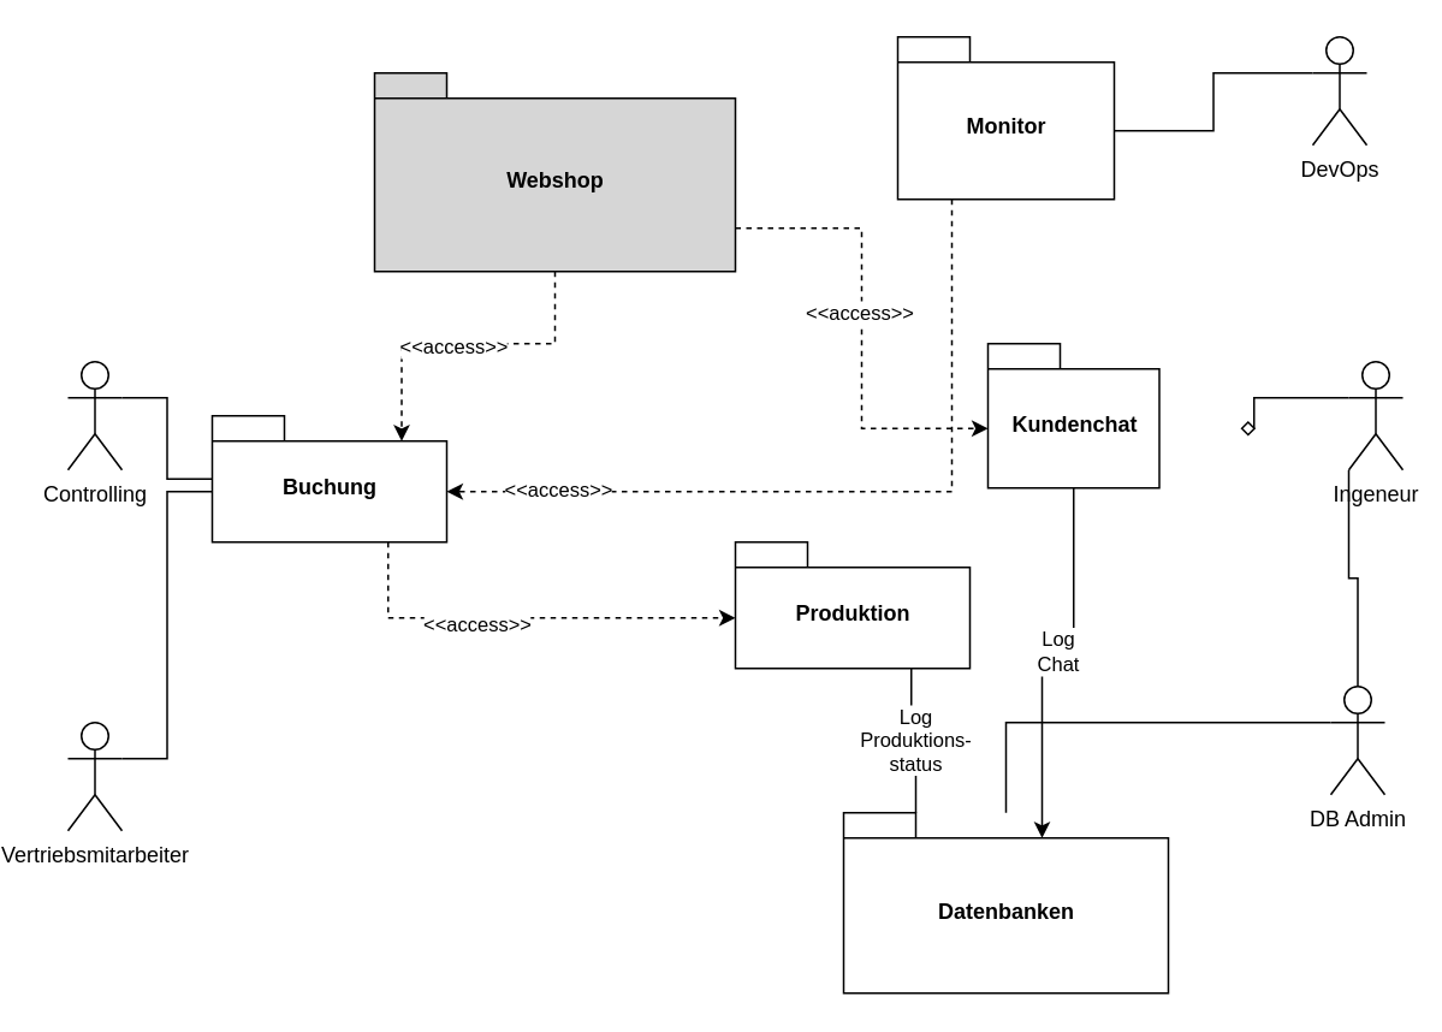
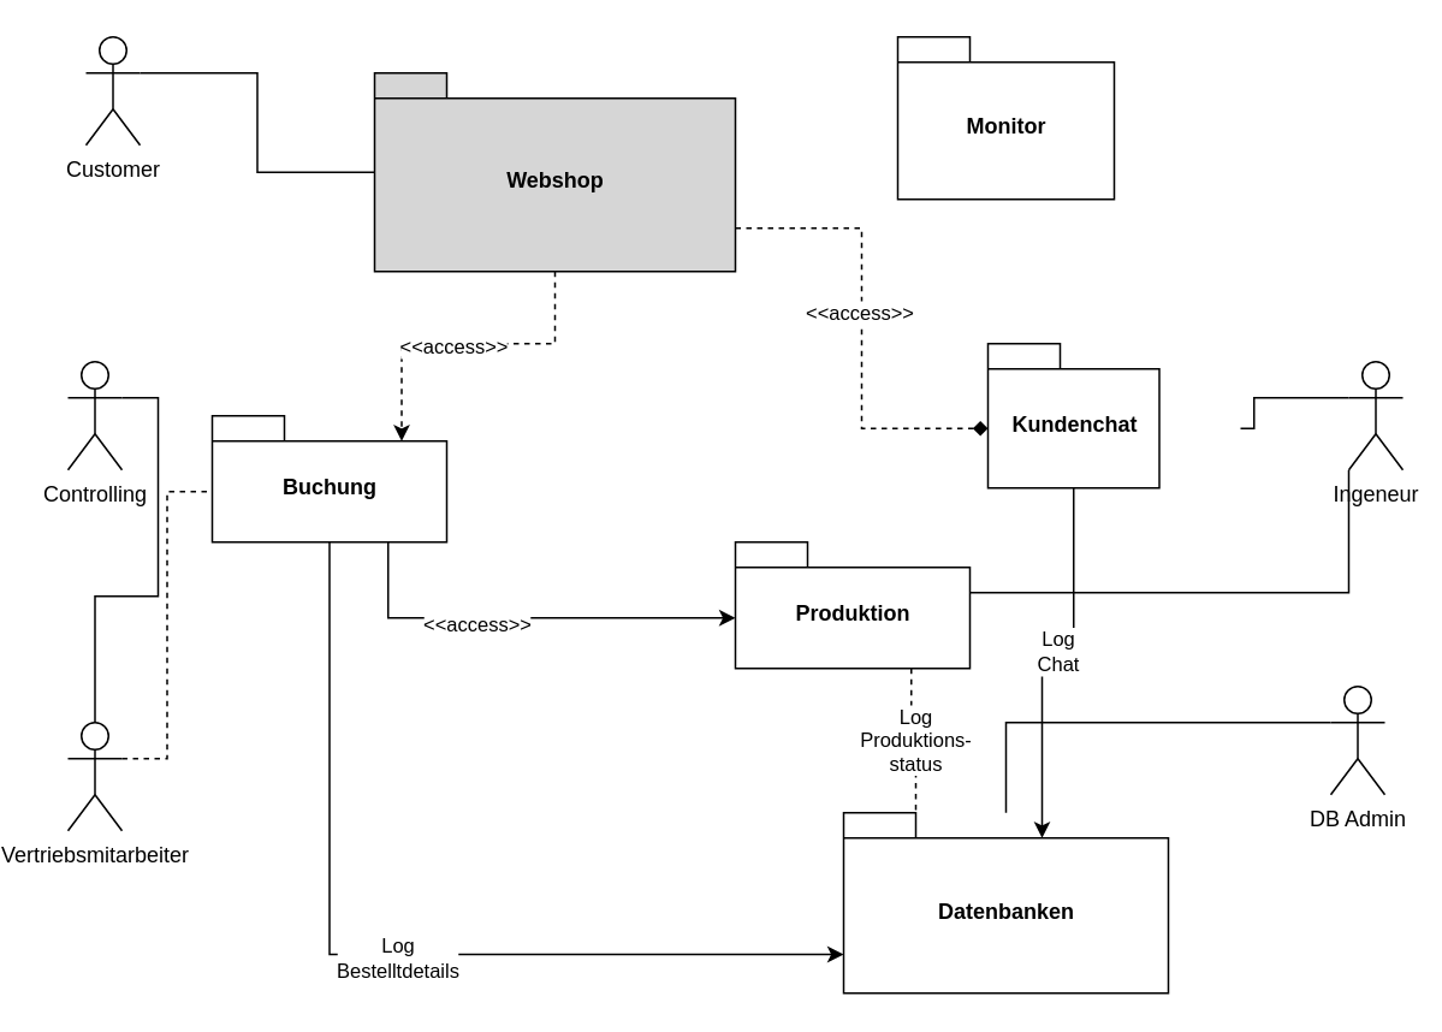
  <mxCell id="0" />
  <mxCell id="1" parent="0" />
- <mxCell id="4" style="edgeStyle=orthogonalEdgeStyle;rounded=0;orthogonalLoop=1;jettySize=auto;html=1;exitX=0;exitY=0.333;exitDx=0;exitDy=0;exitPerimeter=0;entryX=0;entryY=0;entryDx=120;entryDy=52;entryPerimeter=0;endArrow=none;endFill=0;" edge="1" parent="1" source="5" target="20"><mxGeometry relative="1" as="geometry" /></mxCell>
- <mxCell id="5" value="DevOps" style="shape=umlActor;verticalLabelPosition=bottom;verticalAlign=top;html=1;outlineConnect=0;" vertex="1" parent="1"><mxGeometry x="710" y="20" width="30" height="60" as="geometry" /></mxCell>
- <mxCell id="6" style="edgeStyle=orthogonalEdgeStyle;rounded=0;orthogonalLoop=1;jettySize=auto;html=1;exitX=0;exitY=0.333;exitDx=0;exitDy=0;exitPerimeter=0;entryX=0;entryY=0;entryDx=140;entryDy=47;entryPerimeter=0;endArrow=diamond;endFill=0;" edge="1" parent="1" source="8" target="24"><mxGeometry relative="1" as="geometry" /></mxCell>
- <mxCell id="7" style="edgeStyle=orthogonalEdgeStyle;rounded=0;orthogonalLoop=1;jettySize=auto;html=1;exitX=0;exitY=1;exitDx=0;exitDy=0;exitPerimeter=0;endArrow=none;endFill=0;" edge="1" parent="1" source="8" target="10"><mxGeometry relative="1" as="geometry" /></mxCell>
+ <mxCell id="2" style="edgeStyle=orthogonalEdgeStyle;rounded=0;orthogonalLoop=1;jettySize=auto;html=1;exitX=1;exitY=0.333;exitDx=0;exitDy=0;exitPerimeter=0;endArrow=none;endFill=0;" edge="1" parent="1" source="3" target="17"><mxGeometry relative="1" as="geometry" /></mxCell>
+ <mxCell id="3" value="Customer" style="shape=umlActor;verticalLabelPosition=bottom;verticalAlign=top;html=1;outlineConnect=0;" vertex="1" parent="1"><mxGeometry x="30" y="20" width="30" height="60" as="geometry" /></mxCell>
+ <mxCell id="6" style="edgeStyle=orthogonalEdgeStyle;rounded=0;orthogonalLoop=1;jettySize=auto;html=1;exitX=0;exitY=0.333;exitDx=0;exitDy=0;exitPerimeter=0;entryX=0;entryY=0;entryDx=140;entryDy=47;entryPerimeter=0;endArrow=none;endFill=0;" edge="1" parent="1" source="8" target="24"><mxGeometry relative="1" as="geometry" /></mxCell>
+ <mxCell id="7" style="edgeStyle=orthogonalEdgeStyle;rounded=0;orthogonalLoop=1;jettySize=auto;html=1;exitX=0;exitY=1;exitDx=0;exitDy=0;exitPerimeter=0;entryX=0;entryY=0;entryDx=130;entryDy=28;entryPerimeter=0;endArrow=none;endFill=0;" edge="1" parent="1" source="8" target="34"><mxGeometry relative="1" as="geometry" /></mxCell>
  <mxCell id="8" value="Ingeneur" style="shape=umlActor;verticalLabelPosition=bottom;verticalAlign=top;html=1;outlineConnect=0;" vertex="1" parent="1"><mxGeometry x="730" y="200" width="30" height="60" as="geometry" /></mxCell>
  <mxCell id="9" style="edgeStyle=orthogonalEdgeStyle;rounded=0;orthogonalLoop=1;jettySize=auto;html=1;exitX=0;exitY=0.333;exitDx=0;exitDy=0;exitPerimeter=0;endArrow=none;endFill=0;" edge="1" parent="1" source="10" target="21"><mxGeometry relative="1" as="geometry" /></mxCell>
  <mxCell id="10" value="DB Admin" style="shape=umlActor;verticalLabelPosition=bottom;verticalAlign=top;html=1;outlineConnect=0;" vertex="1" parent="1"><mxGeometry x="720" y="380" width="30" height="60" as="geometry" /></mxCell>
- <mxCell id="11" style="edgeStyle=orthogonalEdgeStyle;rounded=0;orthogonalLoop=1;jettySize=auto;html=1;exitX=1;exitY=0.333;exitDx=0;exitDy=0;exitPerimeter=0;endArrow=none;endFill=0;" edge="1" parent="1" source="12" target="29"><mxGeometry relative="1" as="geometry" /></mxCell>
+ <mxCell id="11" style="edgeStyle=orthogonalEdgeStyle;rounded=0;orthogonalLoop=1;jettySize=auto;html=1;exitX=1;exitY=0.333;exitDx=0;exitDy=0;exitPerimeter=0;endArrow=none;endFill=0;" edge="1" parent="1" source="12" target="31"><mxGeometry relative="1" as="geometry" /></mxCell>
  <mxCell id="12" value="Controlling" style="shape=umlActor;verticalLabelPosition=bottom;verticalAlign=top;html=1;outlineConnect=0;" vertex="1" parent="1"><mxGeometry x="20" y="200" width="30" height="60" as="geometry" /></mxCell>
  <mxCell id="13" style="edgeStyle=orthogonalEdgeStyle;rounded=0;orthogonalLoop=1;jettySize=auto;html=1;exitX=0.5;exitY=1;exitDx=0;exitDy=0;exitPerimeter=0;entryX=0;entryY=0;entryDx=105;entryDy=14;entryPerimeter=0;dashed=1;" edge="1" parent="1" source="17" target="29"><mxGeometry relative="1" as="geometry" /></mxCell>
  <mxCell id="14" value="&amp;lt;&amp;lt;access&amp;gt;&amp;gt;" style="edgeLabel;html=1;align=center;verticalAlign=middle;resizable=0;points=[];" vertex="1" connectable="0" parent="13"><mxGeometry x="0.085" y="1" relative="1" as="geometry"><mxPoint as="offset" /></mxGeometry></mxCell>
- <mxCell id="15" style="edgeStyle=orthogonalEdgeStyle;rounded=0;orthogonalLoop=1;jettySize=auto;html=1;exitX=0;exitY=0;exitDx=200;exitDy=86;exitPerimeter=0;entryX=0;entryY=0;entryDx=0;entryDy=47;entryPerimeter=0;dashed=1;" edge="1" parent="1" source="17" target="24"><mxGeometry relative="1" as="geometry" /></mxCell>
+ <mxCell id="15" style="edgeStyle=orthogonalEdgeStyle;rounded=0;orthogonalLoop=1;jettySize=auto;html=1;exitX=0;exitY=0;exitDx=200;exitDy=86;exitPerimeter=0;entryX=0;entryY=0;entryDx=0;entryDy=47;entryPerimeter=0;dashed=1;endArrow=diamond;" edge="1" parent="1" source="17" target="24"><mxGeometry relative="1" as="geometry" /></mxCell>
  <mxCell id="16" value="&amp;lt;&amp;lt;access&amp;gt;&amp;gt;" style="edgeLabel;html=1;align=center;verticalAlign=middle;resizable=0;points=[];" vertex="1" connectable="0" parent="15"><mxGeometry x="-0.072" y="-2" relative="1" as="geometry"><mxPoint as="offset" /></mxGeometry></mxCell>
  <mxCell id="17" value="Webshop" style="shape=folder;fontStyle=1;spacingTop=10;tabWidth=40;tabHeight=14;tabPosition=left;html=1;fillColor=#D6D6D6;" vertex="1" parent="1"><mxGeometry x="190" y="40" width="200" height="110" as="geometry" /></mxCell>
- <mxCell id="18" style="edgeStyle=orthogonalEdgeStyle;rounded=0;orthogonalLoop=1;jettySize=auto;html=1;exitX=0.25;exitY=1;exitDx=0;exitDy=0;exitPerimeter=0;entryX=0;entryY=0;entryDx=130;entryDy=42;entryPerimeter=0;dashed=1;endArrow=classic;endFill=1;" edge="1" parent="1" source="20" target="29"><mxGeometry relative="1" as="geometry" /></mxCell>
- <mxCell id="19" value="&amp;lt;&amp;lt;access&amp;gt;&amp;gt;" style="edgeLabel;html=1;align=center;verticalAlign=middle;resizable=0;points=[];" vertex="1" connectable="0" parent="18"><mxGeometry x="0.251" y="-1" relative="1" as="geometry"><mxPoint x="-105" y="-1" as="offset" /></mxGeometry></mxCell>
  <mxCell id="20" value="Monitor" style="shape=folder;fontStyle=1;spacingTop=10;tabWidth=40;tabHeight=14;tabPosition=left;html=1;" vertex="1" parent="1"><mxGeometry x="480" y="20" width="120" height="90" as="geometry" /></mxCell>
  <mxCell id="21" value="Datenbanken" style="shape=folder;fontStyle=1;spacingTop=10;tabWidth=40;tabHeight=14;tabPosition=left;html=1;" vertex="1" parent="1"><mxGeometry x="450" y="450" width="180" height="100" as="geometry" /></mxCell>
  <mxCell id="22" style="edgeStyle=orthogonalEdgeStyle;rounded=0;orthogonalLoop=1;jettySize=auto;html=1;exitX=0.5;exitY=1;exitDx=0;exitDy=0;exitPerimeter=0;entryX=0;entryY=0;entryDx=110;entryDy=14;entryPerimeter=0;" edge="1" parent="1" source="24" target="21"><mxGeometry relative="1" as="geometry" /></mxCell>
  <mxCell id="23" value="Log&lt;br&gt;Chat" style="edgeLabel;html=1;align=center;verticalAlign=middle;resizable=0;points=[];" vertex="1" connectable="0" parent="22"><mxGeometry x="-0.061" relative="1" as="geometry"><mxPoint as="offset" /></mxGeometry></mxCell>
  <mxCell id="24" value="Kundenchat" style="shape=folder;fontStyle=1;spacingTop=10;tabWidth=40;tabHeight=14;tabPosition=left;html=1;" vertex="1" parent="1"><mxGeometry x="530" y="190" width="95" height="80" as="geometry" /></mxCell>
- <mxCell id="27" style="edgeStyle=orthogonalEdgeStyle;rounded=0;orthogonalLoop=1;jettySize=auto;html=1;exitX=0.75;exitY=1;exitDx=0;exitDy=0;exitPerimeter=0;entryX=0;entryY=0;entryDx=0;entryDy=42;entryPerimeter=0;dashed=1;endArrow=classic;endFill=1;" edge="1" parent="1" source="29" target="34"><mxGeometry relative="1" as="geometry" /></mxCell>
+ <mxCell id="25" style="edgeStyle=orthogonalEdgeStyle;rounded=0;orthogonalLoop=1;jettySize=auto;html=1;exitX=0.5;exitY=1;exitDx=0;exitDy=0;exitPerimeter=0;entryX=0;entryY=0;entryDx=0;entryDy=78.5;entryPerimeter=0;" edge="1" parent="1" source="29" target="21"><mxGeometry relative="1" as="geometry" /></mxCell>
+ <mxCell id="26" value="Log&lt;br&gt;Bestelltdetails" style="edgeLabel;html=1;align=center;verticalAlign=middle;resizable=0;points=[];" vertex="1" connectable="0" parent="25"><mxGeometry x="0.036" y="-1" relative="1" as="geometry"><mxPoint y="1" as="offset" /></mxGeometry></mxCell>
+ <mxCell id="27" style="edgeStyle=orthogonalEdgeStyle;rounded=0;orthogonalLoop=1;jettySize=auto;html=1;exitX=0.75;exitY=1;exitDx=0;exitDy=0;exitPerimeter=0;entryX=0;entryY=0;entryDx=0;entryDy=42;entryPerimeter=0;dashed=0;endArrow=classic;endFill=1;" edge="1" parent="1" source="29" target="34"><mxGeometry relative="1" as="geometry" /></mxCell>
  <mxCell id="28" value="&amp;lt;&amp;lt;access&amp;gt;&amp;gt;" style="edgeLabel;html=1;align=center;verticalAlign=middle;resizable=0;points=[];" vertex="1" connectable="0" parent="27"><mxGeometry x="-0.228" y="-2" relative="1" as="geometry"><mxPoint y="1" as="offset" /></mxGeometry></mxCell>
  <mxCell id="29" value="Buchung" style="shape=folder;fontStyle=1;spacingTop=10;tabWidth=40;tabHeight=14;tabPosition=left;html=1;" vertex="1" parent="1"><mxGeometry x="100" y="230" width="130" height="70" as="geometry" /></mxCell>
- <mxCell id="30" style="edgeStyle=orthogonalEdgeStyle;rounded=0;orthogonalLoop=1;jettySize=auto;html=1;exitX=1;exitY=0.333;exitDx=0;exitDy=0;exitPerimeter=0;entryX=0;entryY=0;entryDx=0;entryDy=42;entryPerimeter=0;endArrow=none;endFill=0;" edge="1" parent="1" source="31" target="29"><mxGeometry relative="1" as="geometry" /></mxCell>
+ <mxCell id="30" style="edgeStyle=orthogonalEdgeStyle;rounded=0;orthogonalLoop=1;jettySize=auto;html=1;exitX=1;exitY=0.333;exitDx=0;exitDy=0;exitPerimeter=0;entryX=0;entryY=0;entryDx=0;entryDy=42;entryPerimeter=0;endArrow=none;endFill=0;dashed=1;" edge="1" parent="1" source="31" target="29"><mxGeometry relative="1" as="geometry" /></mxCell>
  <mxCell id="31" value="Vertriebsmitarbeiter" style="shape=umlActor;verticalLabelPosition=bottom;verticalAlign=top;html=1;" vertex="1" parent="1"><mxGeometry x="20" y="400" width="30" height="60" as="geometry" /></mxCell>
- <mxCell id="32" style="edgeStyle=orthogonalEdgeStyle;rounded=0;orthogonalLoop=1;jettySize=auto;html=1;exitX=0.75;exitY=1;exitDx=0;exitDy=0;exitPerimeter=0;entryX=0;entryY=0;entryDx=40;entryDy=0;entryPerimeter=0;endArrow=none;endFill=0;" edge="1" parent="1" source="34" target="21"><mxGeometry relative="1" as="geometry" /></mxCell>
+ <mxCell id="32" style="edgeStyle=orthogonalEdgeStyle;rounded=0;orthogonalLoop=1;jettySize=auto;html=1;exitX=0.75;exitY=1;exitDx=0;exitDy=0;exitPerimeter=0;entryX=0;entryY=0;entryDx=40;entryDy=0;entryPerimeter=0;endArrow=none;endFill=0;dashed=1;" edge="1" parent="1" source="34" target="21"><mxGeometry relative="1" as="geometry" /></mxCell>
  <mxCell id="33" value="Log&lt;br&gt;Produktions-&lt;br&gt;status" style="edgeLabel;html=1;align=center;verticalAlign=middle;resizable=0;points=[];" vertex="1" connectable="0" parent="32"><mxGeometry x="-0.261" y="2" relative="1" as="geometry"><mxPoint y="9" as="offset" /></mxGeometry></mxCell>
  <mxCell id="34" value="Produktion" style="shape=folder;fontStyle=1;spacingTop=10;tabWidth=40;tabHeight=14;tabPosition=left;html=1;" vertex="1" parent="1"><mxGeometry x="390" y="300" width="130" height="70" as="geometry" /></mxCell>
